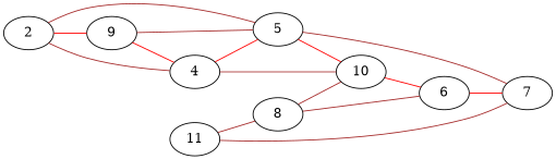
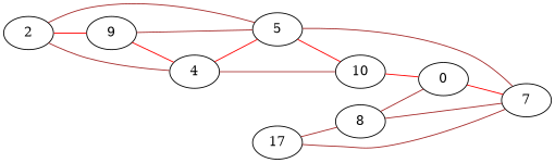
  graph {
    rankdir=LR
    node [aaLength=3 sequence=YFG type=1]
    edge [color=brown distance0=22.0 frequency=1 type0=3]
    2 [aaLength=10 sequence=TRRESERLLL type=0]
    4
    5 [aaLength=6 sequence=TFLVRE]
    9
    10 [aaLength=6 sequence=TFLVRE]
-   6 [aaLength=9 sequence=YCLSVSDFD]
+   6 [aaLength=9 sequence=YCLSVSDFD label=0]
    7 [aaLength=11 sequence=GLNVKHYKIRK]
    8 [aaLength=2 sequence=FY]
-   11 [aaLength=2 sequence=TV]
+   11 [aaLength=2 sequence=TV label=17]
    2 -- 4 [distance0=29.61029 type0=2]
    2 -- 5 [distance0=7.0 type0=4]
    2 -- 9 [color=red distance0=29.61029]
    4 -- 5 [color=red]
    5 -- 10 [color=red distance0=0.0 distance1=0.0 frequency=2 type0=1 type1=5]
    9 -- 4 [color=red distance0=0.0 type0=5]
    9 -- 5
    10 -- 4
    10 -- 6 [color=red distance0=13.0 distance1=7.0 frequency=2 type0=2 type1=4]
    6 -- 7 [color=red distance0=12.0 distance1=3.0 frequency=2 type0=1 type1=4]
    7 -- 5 [distance0=25.0]
    8 -- 6 [distance0=28.0]
-   8 -- 10 [distance0=16.0 type0=1]
+   8 -- 7 [distance0=16.0 type0=1]
    11 -- 7 [distance0=47.0]
    11 -- 8 [distance0=31.0 type0=2]
  }
